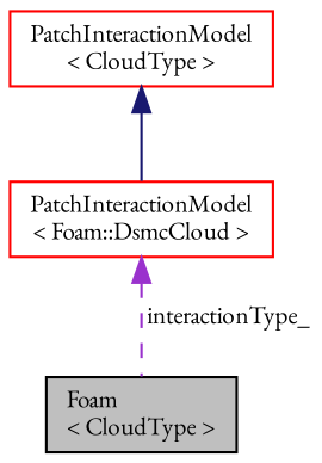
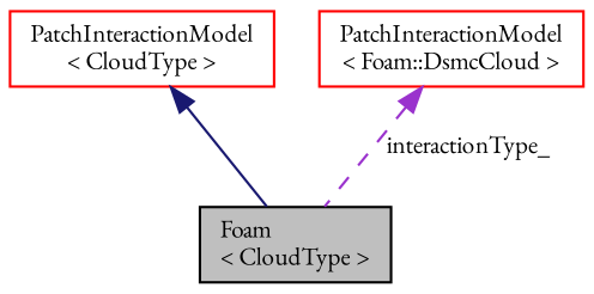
  digraph {
    fontname="EB Garamond"
    node [color=red fontname="EB Garamond" fontsize=10 shape=record]
    edge [dir=back fontname="EB Garamond" fontsize=10 labelfontname=FreeSans labelfontsize=10]
    n1 [color=black fillcolor=grey75 fontcolor=black height=0.2 label="Foam\l\< CloudType \>" style=filled width=0.4]
    n2 [height=0.2 label="PatchInteractionModel\l\< CloudType \>" width=0.4]
    n3 [height=0.2 label="PatchInteractionModel\l\< Foam::DsmcCloud \>" width=0.4]
-   n2 -> n3 [color=midnightblue style=solid]
+   n2 -> n1 [color=midnightblue style=solid]
    n3 -> n1 [color=darkorchid3 label=" interactionType_" style=dashed]
  }
